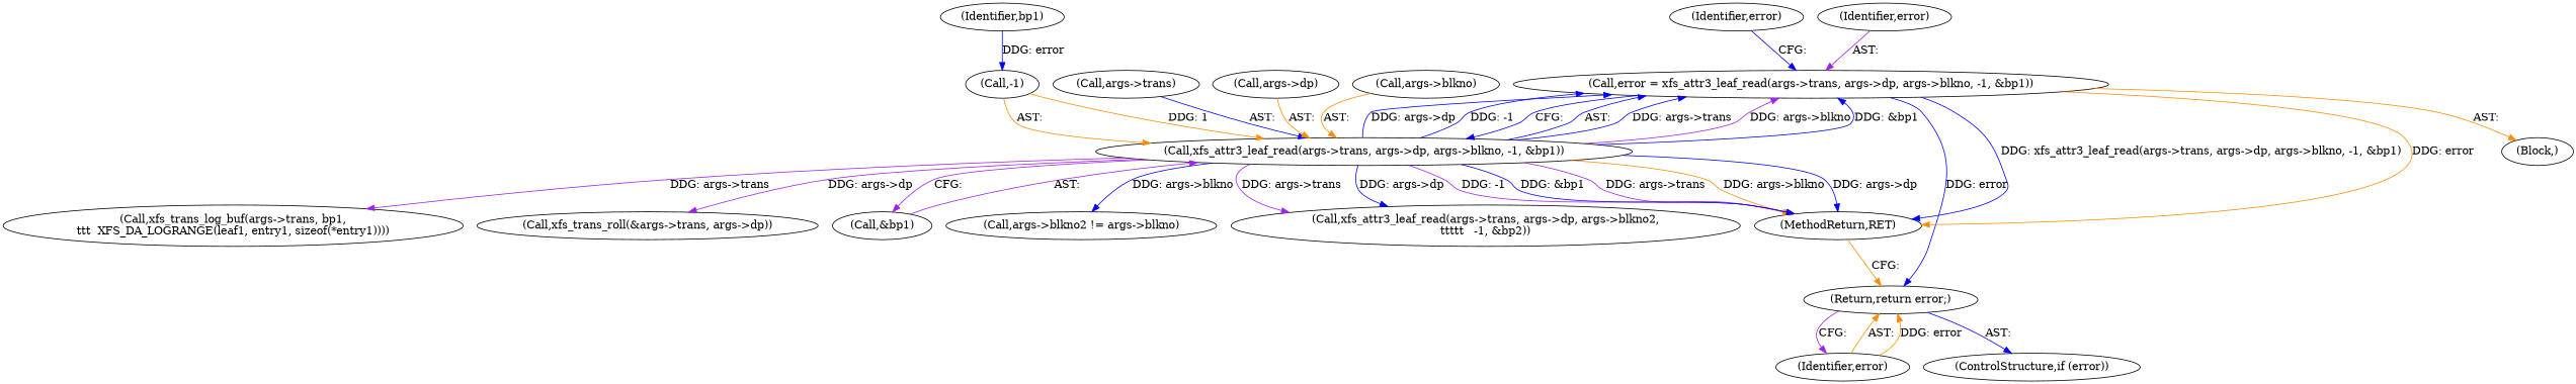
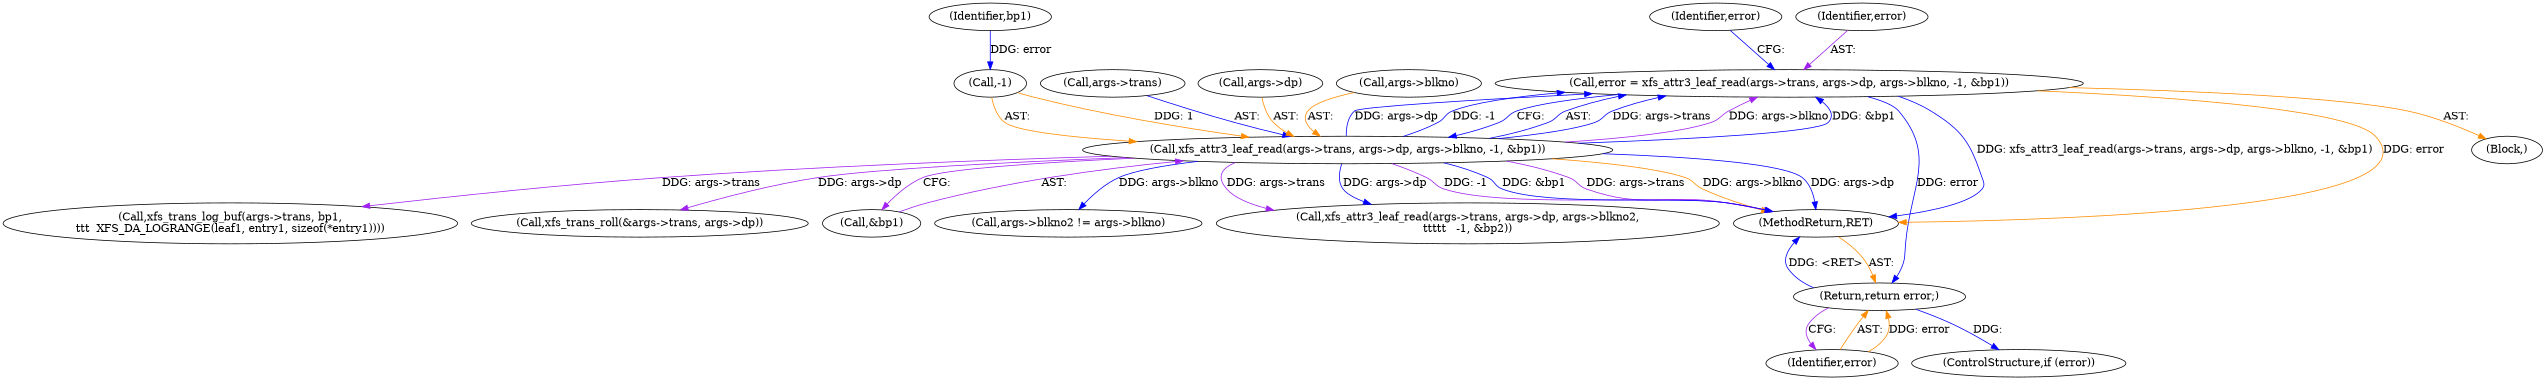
  digraph {
    edge [color=blue]
    n1 [label="(Call,error = xfs_attr3_leaf_read(args->trans, args->dp, args->blkno, -1, &bp1))"]
    n2 [label="(Call,xfs_attr3_leaf_read(args->trans, args->dp, args->blkno, -1, &bp1))"]
    n3 [label="(Return,return error;)"]
    n4 [label="(MethodReturn,RET)"]
    n5 [label="(Block,)"]
    n6 [label="(Call,xfs_trans_log_buf(args->trans, bp1,\n\t\t\t  XFS_DA_LOGRANGE(leaf1, entry1, sizeof(*entry1))))"]
    n7 [label="(Call,xfs_trans_roll(&args->trans, args->dp))"]
    n8 [label="(Call,&bp1)"]
    n9 [label="(Call,args->blkno2 != args->blkno)"]
    n10 [label="(Call,xfs_attr3_leaf_read(args->trans, args->dp, args->blkno2,\n\t\t\t\t\t   -1, &bp2))"]
    n11 [label="(Identifier,error)"]
    n12 [label="(ControlStructure,if (error))"]
    n13 [label="(Call,-1)"]
    n14 [label="(Call,args->trans)"]
    n15 [label="(Identifier,bp1)"]
    n16 [label="(Call,args->dp)"]
    n17 [label="(Identifier,error)"]
    n18 [label="(Identifier,error)"]
    n19 [label="(Call,args->blkno)"]
    n1 -> n2 [label="CFG: "]
    n1 -> n3 [label="DDG: error"]
    n1 -> n4 [label="DDG: xfs_attr3_leaf_read(args->trans, args->dp, args->blkno, -1, &bp1)"]
    n1 -> n4 [color=darkorange label="DDG: error"]
    n1 -> n5 [color=darkorange label="AST: "]
    n2 -> n1 [label="AST: "]
    n2 -> n1 [label="DDG: args->trans"]
    n2 -> n1 [color=purple label="DDG: args->blkno"]
    n2 -> n1 [label="DDG: &bp1"]
    n2 -> n1 [label="DDG: args->dp"]
    n2 -> n1 [label="DDG: -1"]
    n2 -> n4 [color=purple label="DDG: args->trans"]
    n2 -> n4 [color=darkorange label="DDG: args->blkno"]
    n2 -> n4 [label="DDG: args->dp"]
    n2 -> n4 [color=purple label="DDG: -1"]
    n2 -> n4 [label="DDG: &bp1"]
    n2 -> n6 [color=purple label="DDG: args->trans"]
    n2 -> n7 [color=purple label="DDG: args->dp"]
    n2 -> n8 [color=purple label="CFG: "]
    n2 -> n9 [label="DDG: args->blkno"]
    n2 -> n10 [color=purple label="DDG: args->trans"]
    n2 -> n10 [label="DDG: args->dp"]
+   n3 -> n4 [label="DDG: <RET>"]
    n3 -> n11 [color=purple label="CFG: "]
-   n3 -> n12 [label="AST: "]
-   n4 -> n3 [color=darkorange label="CFG: "]
+   n3 -> n12 [label="DDG: "]
+   n4 -> n3 [color=darkorange label="AST: "]
    n8 -> n2 [color=purple label="AST: "]
    n11 -> n3 [color=darkorange label="AST: "]
    n11 -> n3 [color=darkorange label="DDG: error"]
    n13 -> n2 [color=darkorange label="AST: "]
    n13 -> n2 [color=darkorange label="DDG: 1"]
    n14 -> n2 [label="AST: "]
    n15 -> n13 [label="DDG: error"]
    n16 -> n2 [color=darkorange label="AST: "]
    n17 -> n1 [label="CFG: "]
    n18 -> n1 [color=purple label="AST: "]
    n19 -> n2 [color=darkorange label="AST: "]
  }
